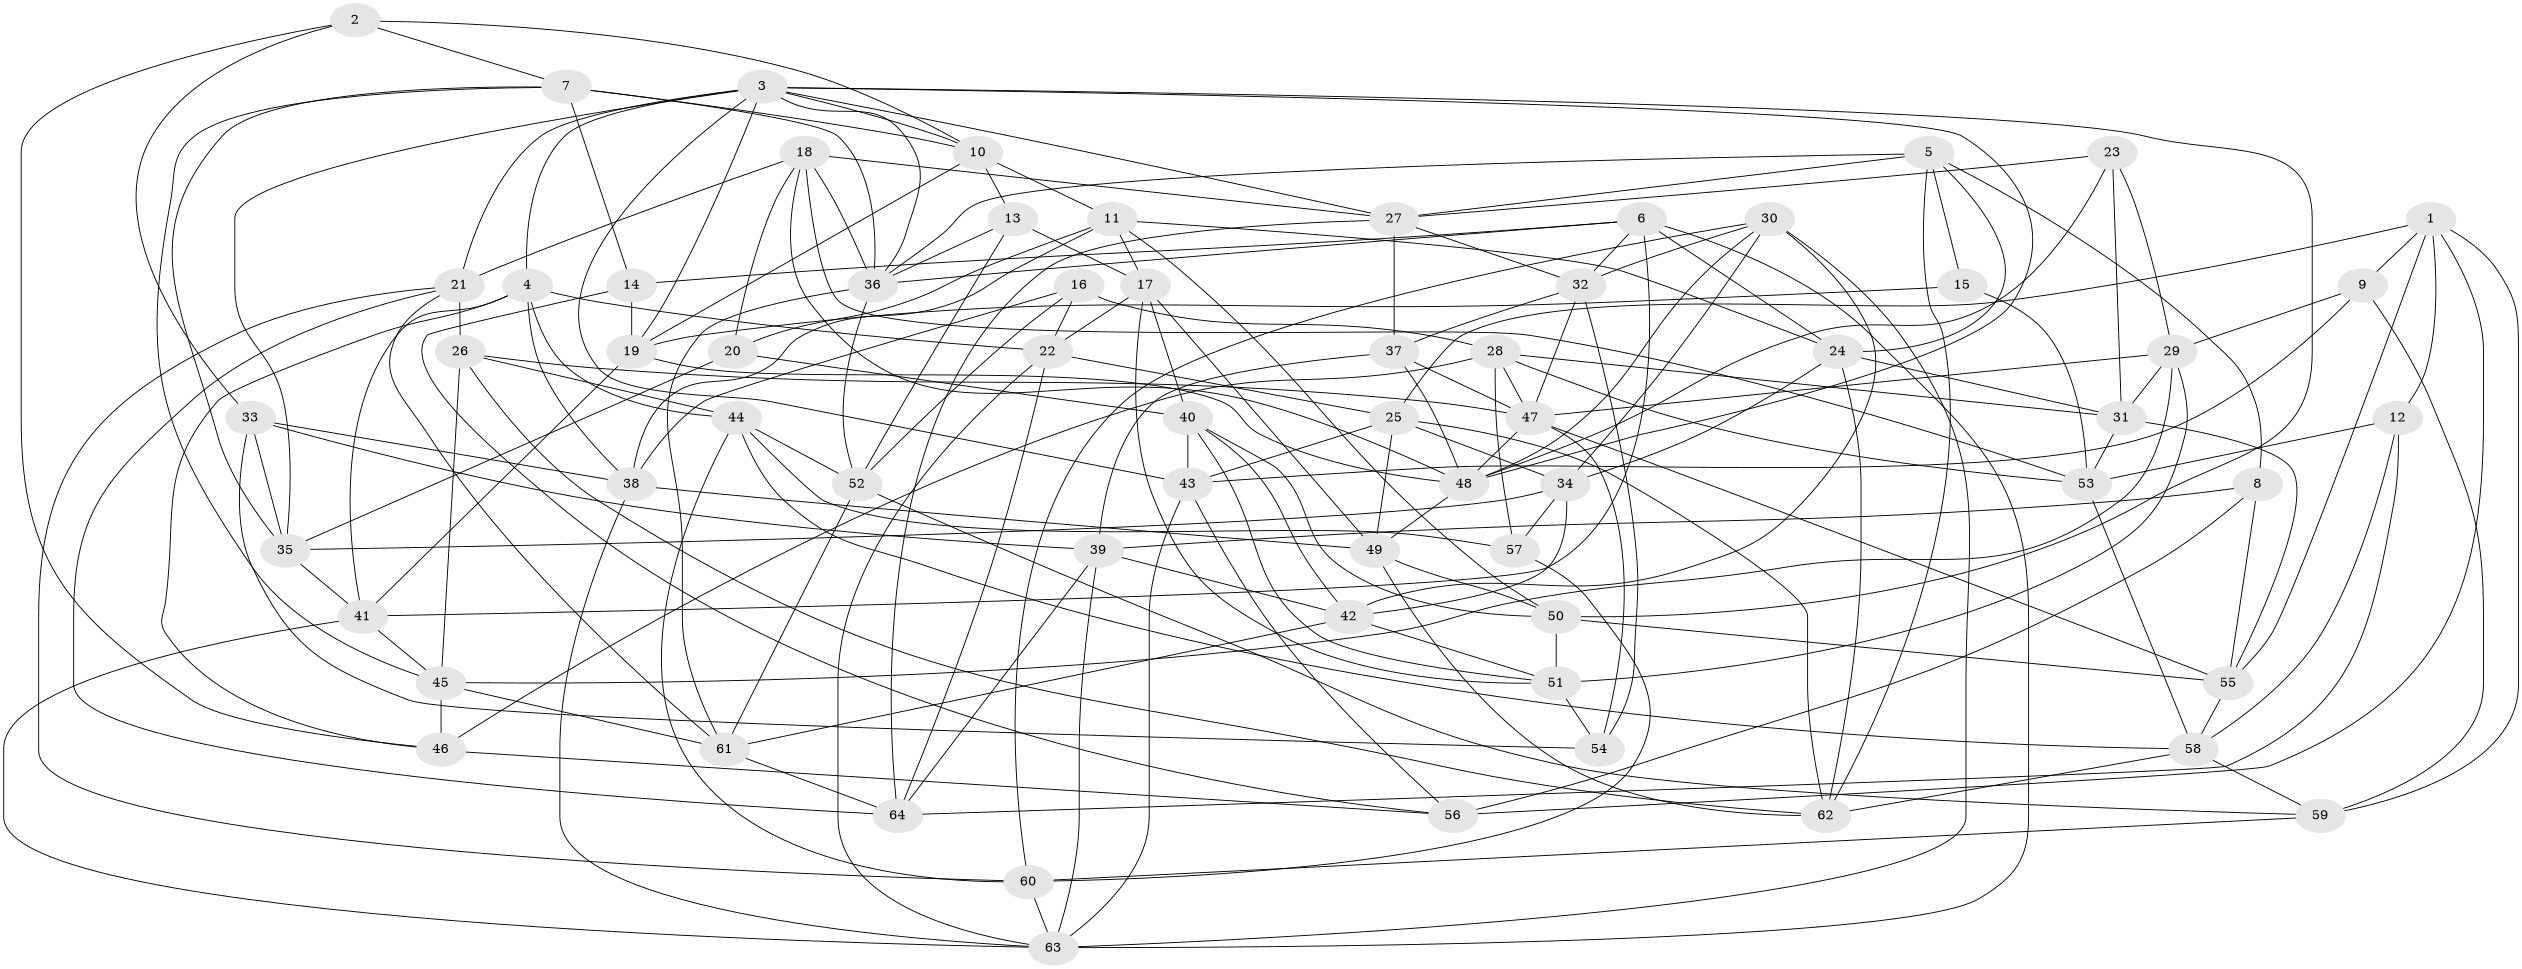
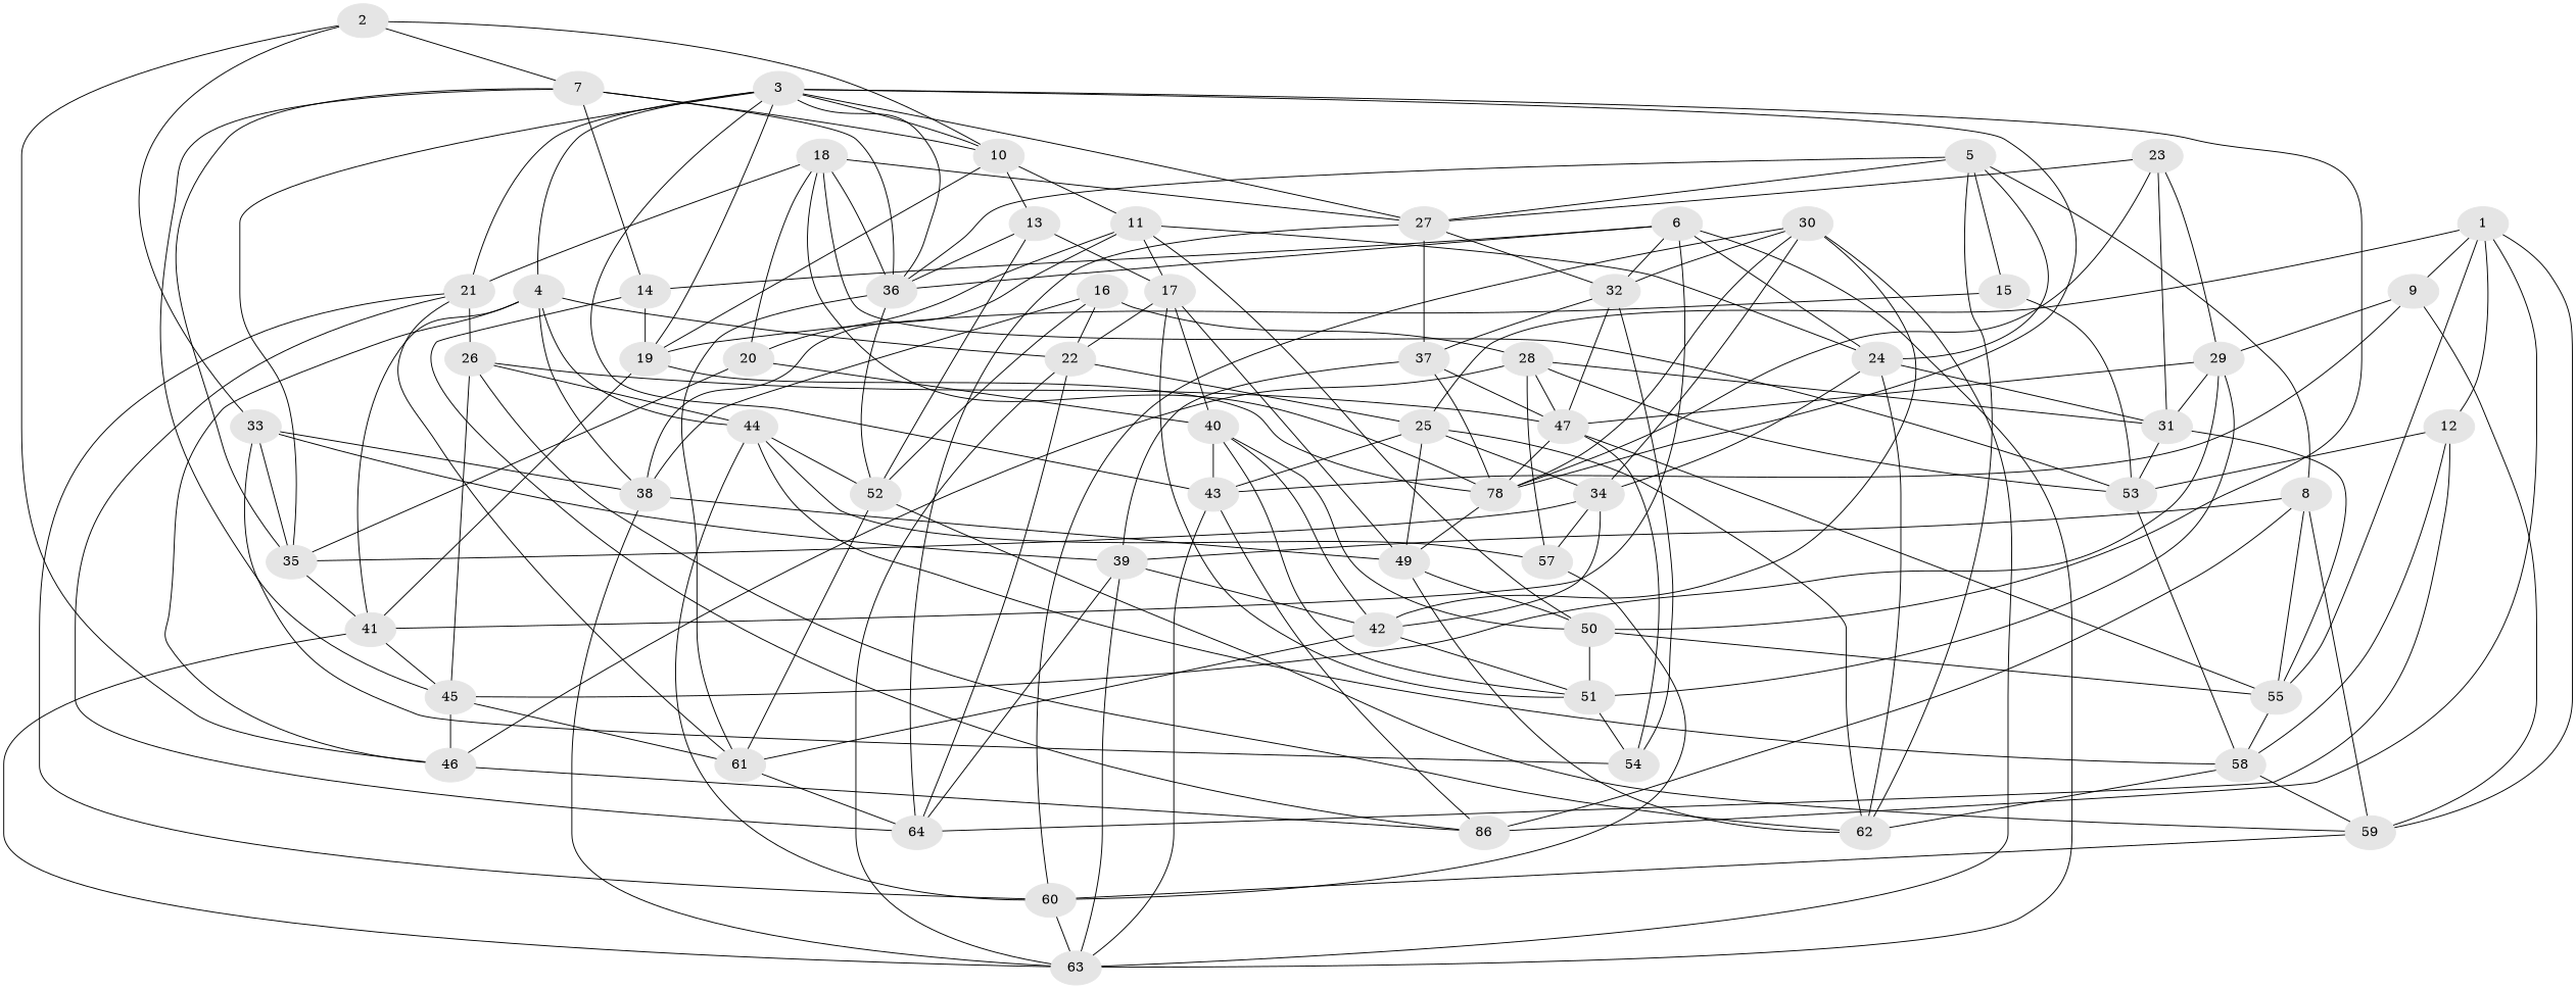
  graph {
    fontname="DejaVu Serif"
    node [color=gray90 fontname="DejaVu Serif" style=filled]
    edge [fontname="DejaVu Serif" weight=1.0]
    1
    9
    12
    25
    55
-   56
+   56 [label=86]
    59
    43
    29
    53
    58
    64
    62
    49
    34
    60
    2
    7
    10
    33
    46
    35
    36
    14
    45
    19
    11
    13
    38
    39
    54
    3
    4
    21
    27
-   48
+   48 [label=78]
    50
    22
    41
    44
    61
    26
    32
    37
    52
    63
    51
    57
    5
    8
    15
    24
    31
    6
    47
    42
    17
    20
    40
    16
    28
    18
    23
    30
    1 -- 9
    1 -- 12
    1 -- 25
    1 -- 55
    1 -- 56
    1 -- 59
    9 -- 59
    9 -- 43
    9 -- 29
    12 -- 53
    12 -- 58
    12 -- 64
    25 -- 43
    25 -- 62
    25 -- 49
    25 -- 34
    55 -- 58
    59 -- 60
    43 -- 56
    43 -- 63
    29 -- 45
    29 -- 51
    29 -- 31
    29 -- 47
    53 -- 58
    58 -- 59
    58 -- 62
    49 -- 62
    49 -- 50
    34 -- 35
    34 -- 57
    34 -- 42
    60 -- 63
    2 -- 7
    2 -- 10
    2 -- 33
    2 -- 46
    7 -- 10
    7 -- 35
    7 -- 36
    7 -- 14
    7 -- 45
    10 -- 19
    10 -- 11
    10 -- 13
    33 -- 35
    33 -- 38
    33 -- 39
    33 -- 54
    46 -- 56
    35 -- 41
    36 -- 61
    36 -- 52
    14 -- 56
    14 -- 19
    45 -- 46
    45 -- 61
    19 -- 48
    19 -- 41
    11 -- 38
    11 -- 50
    11 -- 24
    11 -- 17
    11 -- 20
    13 -- 36
    13 -- 52
    13 -- 17
    38 -- 49
    38 -- 63
    39 -- 64
    39 -- 63
    39 -- 42
    3 -- 43
    3 -- 10
    3 -- 35
    3 -- 36
    3 -- 19
    3 -- 4
    3 -- 21
    3 -- 27
    3 -- 48
    3 -- 50
    4 -- 46
    4 -- 38
    4 -- 22
    4 -- 41
    4 -- 44
    21 -- 64
    21 -- 60
    21 -- 61
    21 -- 26
    27 -- 64
    27 -- 32
    27 -- 37 [weight=2.0]
    48 -- 49
    50 -- 55
    50 -- 51
    22 -- 25
    22 -- 64
    22 -- 63
    41 -- 45
    41 -- 63
    44 -- 58
    44 -- 60
    44 -- 52
    44 -- 57
    61 -- 64
    26 -- 62
    26 -- 45
    26 -- 44
    26 -- 47
    32 -- 54
    32 -- 37
    32 -- 47
    37 -- 39
    37 -- 48
    37 -- 47
    52 -- 59
    52 -- 61
    51 -- 54
    57 -- 60
    5 -- 62
    5 -- 36
    5 -- 27
    5 -- 8
    5 -- 15
    5 -- 24
    8 -- 55
    8 -- 56 [weight=2.0]
+   8 -- 59
    8 -- 39
    15 -- 53
    15 -- 19
    24 -- 62
    24 -- 34
    24 -- 31
    31 -- 55
    31 -- 53
    6 -- 36
    6 -- 14
    6 -- 41
    6 -- 32
    6 -- 63
    6 -- 24
    47 -- 55
    47 -- 54
    47 -- 48
    42 -- 61
    42 -- 51
    17 -- 49
    17 -- 22
    17 -- 51
    17 -- 40
    20 -- 35
    20 -- 40
    40 -- 43
    40 -- 50
    40 -- 51
    40 -- 42
    16 -- 38
    16 -- 22
    16 -- 52
    16 -- 28
    28 -- 53
    28 -- 46
    28 -- 57
    28 -- 31
    28 -- 47
    18 -- 53
    18 -- 36
    18 -- 21
    18 -- 27
    18 -- 48
    18 -- 20
    23 -- 29
    23 -- 27
    23 -- 48
    23 -- 31
    30 -- 34
    30 -- 60
    30 -- 48
    30 -- 32
    30 -- 63
    30 -- 42
  }
